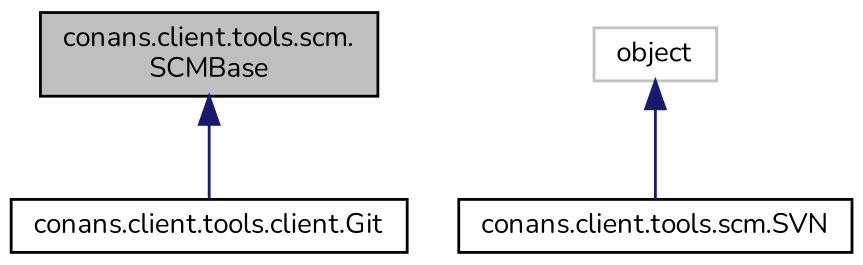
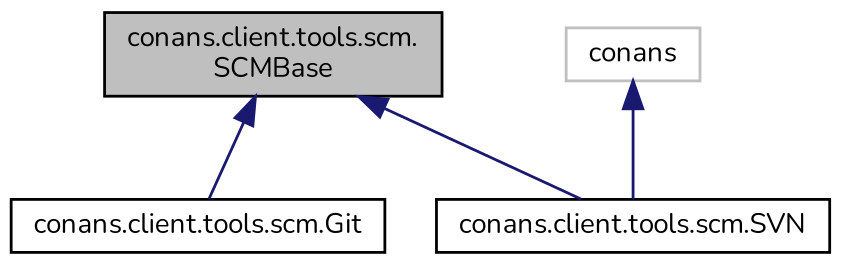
  digraph {
    fontname=Nunito
    node [color=black fillcolor=white fontname=Nunito fontsize=10 shape=record style=filled]
    edge [color=midnightblue dir=back fontname=Nunito fontsize=10 labelfontname=Helvetica labelfontsize=10 style=solid]
    n1 [fillcolor=grey75 fontcolor=black height=0.2 label="conans.client.tools.scm.\lSCMBase" width=0.4]
-   n2 [height=0.2 label="conans.client.tools.client.Git" width=0.4]
+   n2 [height=0.2 label="conans.client.tools.scm.Git" width=0.4]
    n3 [height=0.2 label="conans.client.tools.scm.SVN" width=0.4]
-   n4 [color=grey75 height=0.2 label=object width=0.4]
+   n4 [color=grey75 height=0.2 label=conans width=0.4]
    n1 -> n2
+   n1 -> n3
    n4 -> n3
  }
